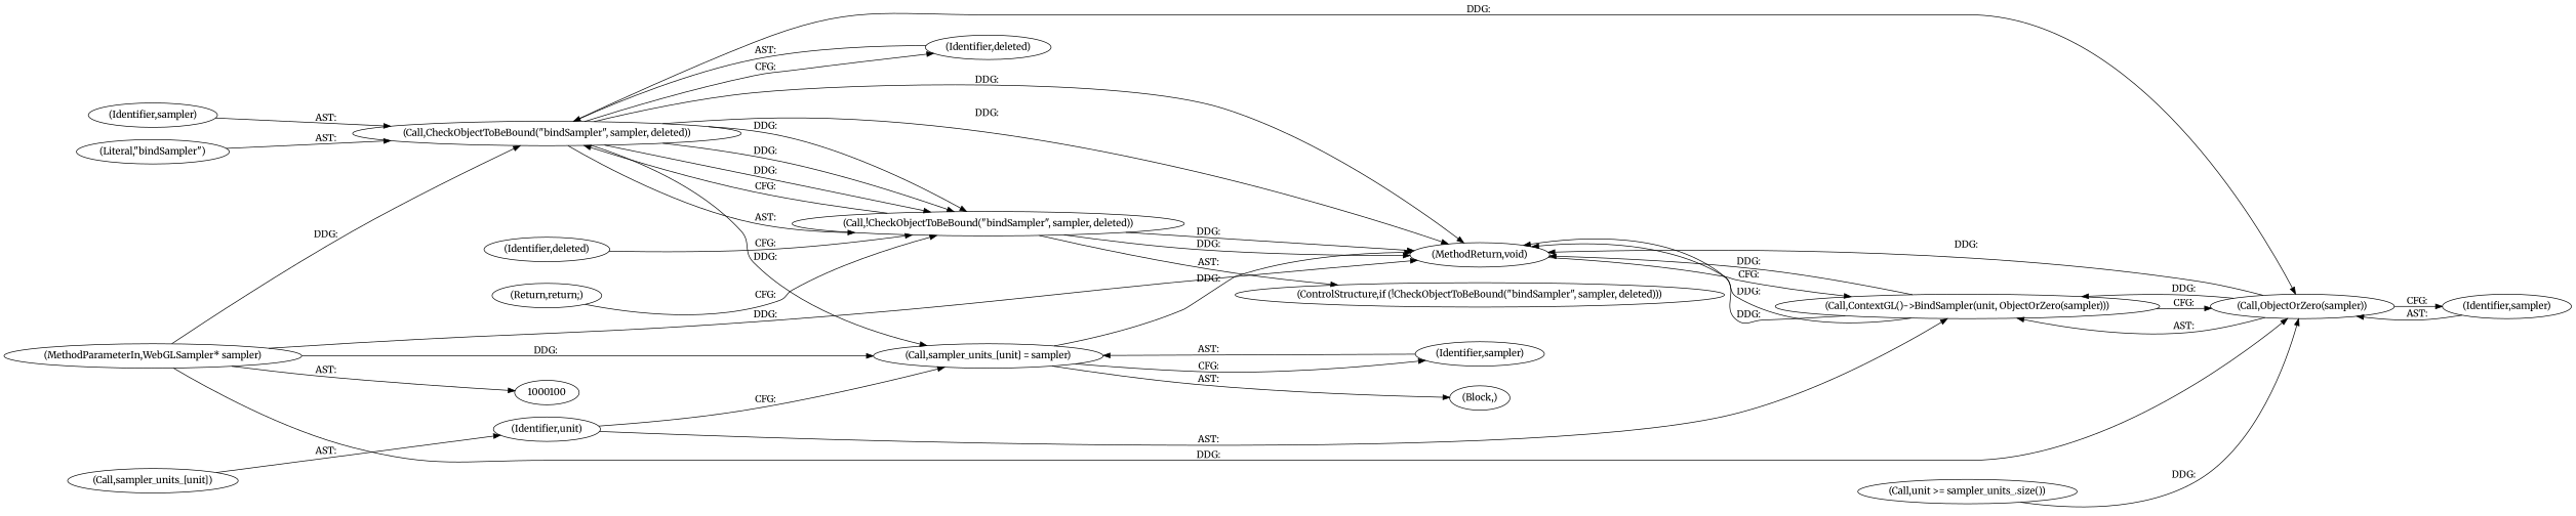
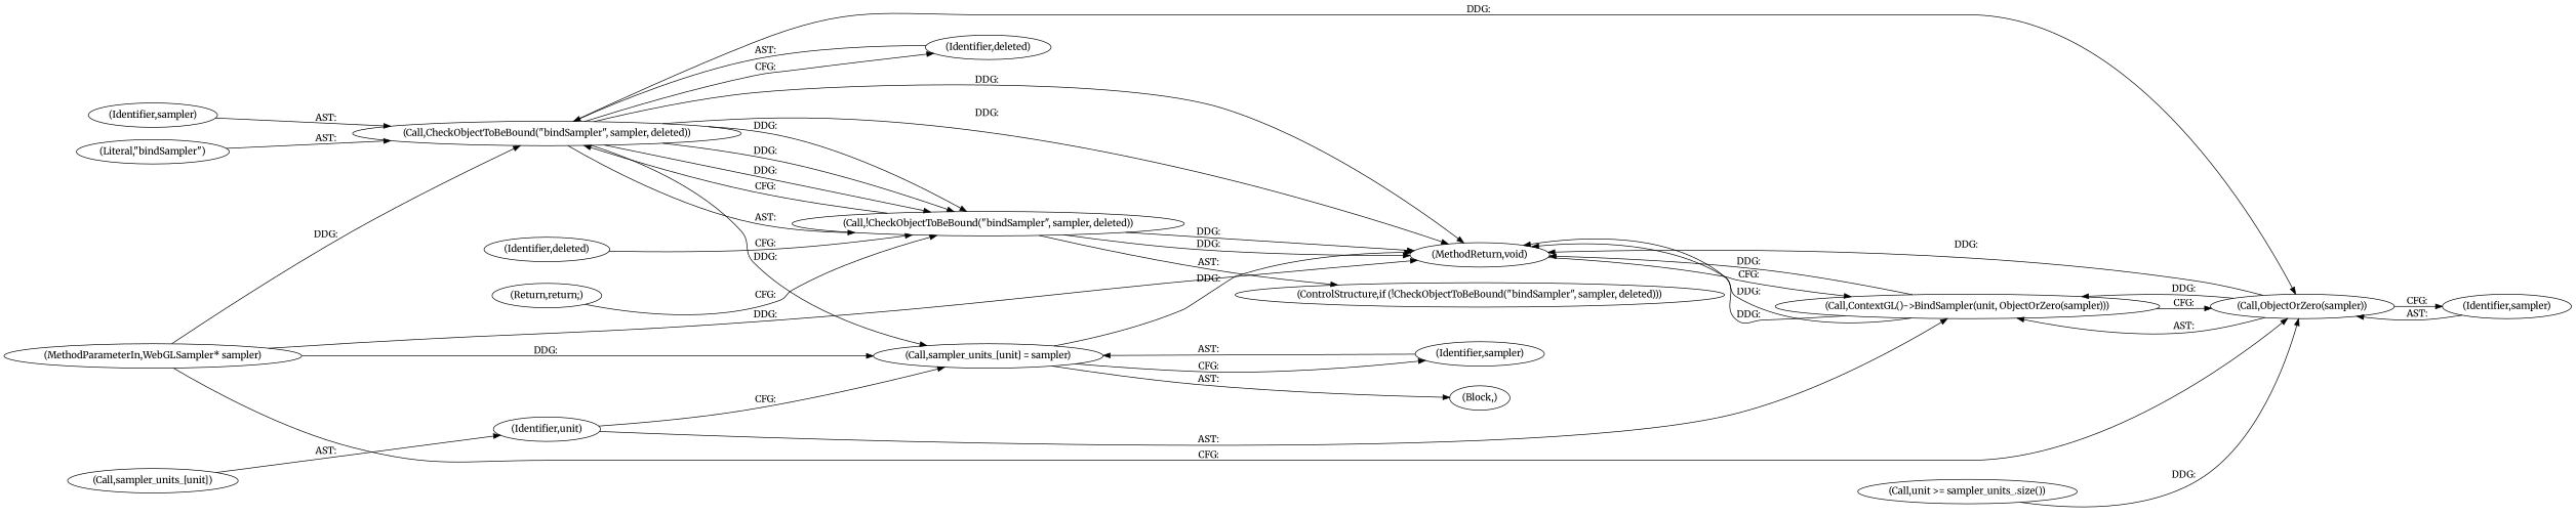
  digraph {
    fontname=Merriweather
    rankdir=LR
    node [fontname=Merriweather]
    edge [fontname=Merriweather]
    n1 [label="(Call,CheckObjectToBeBound(\"bindSampler\", sampler, deleted))"]
    n2 [label="(Call,!CheckObjectToBeBound(\"bindSampler\", sampler, deleted))"]
    n3 [label="(Call,sampler_units_[unit] = sampler)"]
    n4 [label="(Call,ObjectOrZero(sampler))"]
    n5 [label="(Identifier,deleted)"]
    n6 [label="(MethodReturn,void)"]
    n7 [label="(ControlStructure,if (!CheckObjectToBeBound(\"bindSampler\", sampler, deleted)))"]
    n8 [label="(Block,)"]
    n9 [label="(Identifier,sampler)"]
    n10 [label="(Call,ContextGL()->BindSampler(unit, ObjectOrZero(sampler)))"]
    n11 [label="(Identifier,sampler)"]
    n12 [label="(MethodParameterIn,WebGLSampler* sampler)"]
-   1000100
    n14 [label="(Call,sampler_units_[unit])"]
    n15 [label="(Identifier,unit)"]
    n16 [label="(Identifier,sampler)"]
    n17 [label="(Literal,\"bindSampler\")"]
    n18 [label="(Identifier,deleted)"]
    n19 [label="(Call,unit >= sampler_units_.size())"]
    n20 [label="(Return,return;)"]
    n1 -> n2 [label="AST: "]
    n1 -> n2 [label="DDG: "]
    n1 -> n2 [label="DDG: "]
    n1 -> n2 [label="DDG: "]
    n1 -> n3 [label="DDG: "]
    n1 -> n4 [label="DDG: "]
    n1 -> n5 [label="CFG: "]
    n1 -> n6 [label="DDG: "]
    n1 -> n6 [label="DDG: "]
    n2 -> n1 [label="CFG: "]
    n2 -> n6 [label="DDG: "]
    n2 -> n6 [label="DDG: "]
    n2 -> n7 [label="AST: "]
    n3 -> n6 [label="DDG: "]
    n3 -> n8 [label="AST: "]
    n3 -> n9 [label="CFG: "]
    n4 -> n6 [label="DDG: "]
    n4 -> n10 [label="AST: "]
    n4 -> n10 [label="DDG: "]
    n4 -> n11 [label="CFG: "]
    n5 -> n1 [label="AST: "]
    n6 -> n10 [label="CFG: "]
    n9 -> n3 [label="AST: "]
    n10 -> n4 [label="CFG: "]
    n10 -> n6 [label="DDG: "]
    n10 -> n6 [label="DDG: "]
    n10 -> n6 [label="DDG: "]
    n11 -> n4 [label="AST: "]
    n12 -> n1 [label="DDG: "]
    n12 -> n3 [label="DDG: "]
-   n12 -> n4 [label="DDG: "]
+   n12 -> n4 [label="CFG: "]
    n12 -> n6 [label="DDG: "]
-   n12 -> 1000100 [label="AST: "]
    n14 -> n15 [label="AST: "]
    n15 -> n3 [label="CFG: "]
    n15 -> n10 [label="AST: "]
    n16 -> n1 [label="AST: "]
    n17 -> n1 [label="AST: "]
    n18 -> n2 [label="CFG: "]
    n19 -> n4 [label="DDG: "]
    n20 -> n2 [label="CFG: "]
  }
